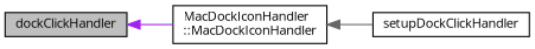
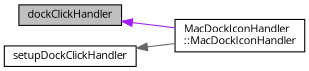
  digraph {
    fontname="Open Sans"
    rankdir=LR
    node [color=black fillcolor=white fontname="Open Sans" fontsize=10 shape=record style=filled]
    edge [dir=back fontname="Open Sans" fontsize=10 labelfontname=Helvetica labelfontsize=10 style=solid]
    n1 [fillcolor=grey75 fontcolor=black height=0.2 label=dockClickHandler width=0.4]
    n2 [height=0.2 label="MacDockIconHandler\l::MacDockIconHandler" width=0.4]
    n3 [height=0.2 label=setupDockClickHandler width=0.4]
    n1 -> n2 [color=purple]
-   n2 -> n3 [color=gray40]
+   n3 -> n2 [color=gray40]
  }
